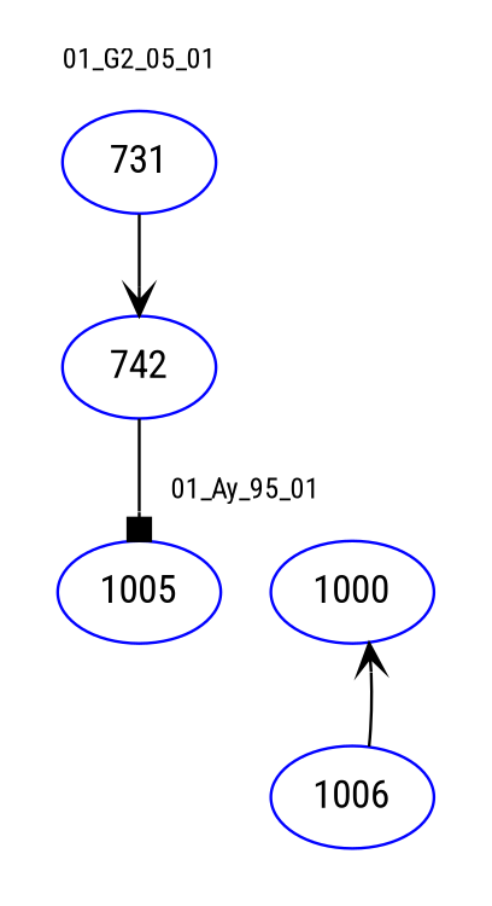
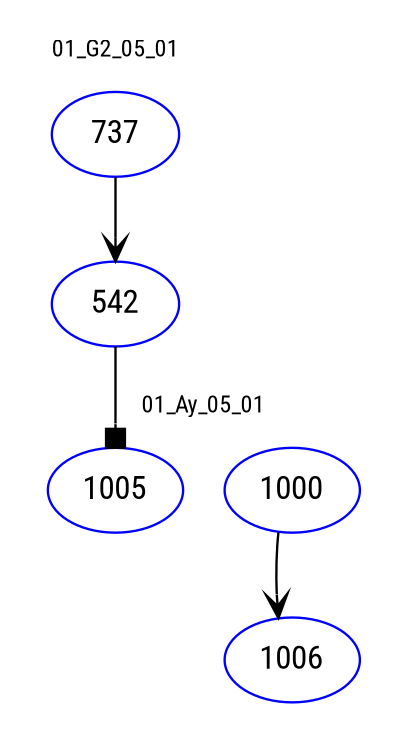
  digraph {
    fontname="Roboto Condensed"
    node [color=blue fontname="Roboto Condensed"]
    edge [arrowhead=vee color=black fontname="Roboto Condensed"]
    n1 [label=1000]
    n2 [label=1006]
    n3 [label=1005]
-   n4 [label=731]
-   n5 [label=742]
+   n4 [label=737]
+   n5 [label=542]
    subgraph cluster_1 {
      color=white
      fontsize=10
-     label="01_Ay_95_01"
+     label="01_Ay_05_01"
      n1
      n2
      n3
    }
    subgraph cluster_2 {
      color=white
      fontsize=10
      label="01_G2_05_01"
      n4
      n5
    }
-   n2 -> n1
+   n1 -> n2
    n4 -> n5
    n5 -> n3 [arrowhead=box]
  }
